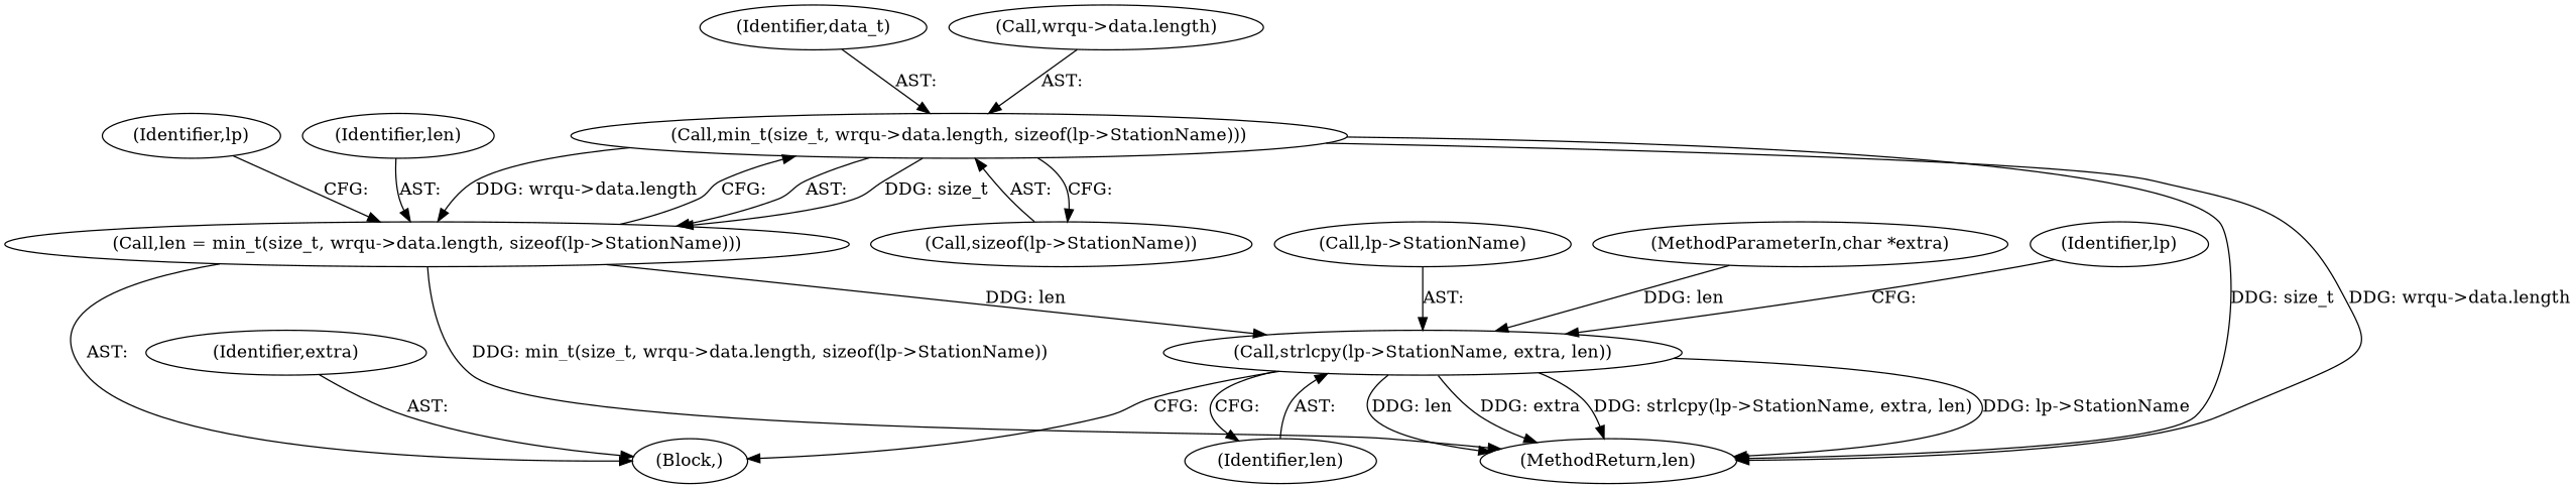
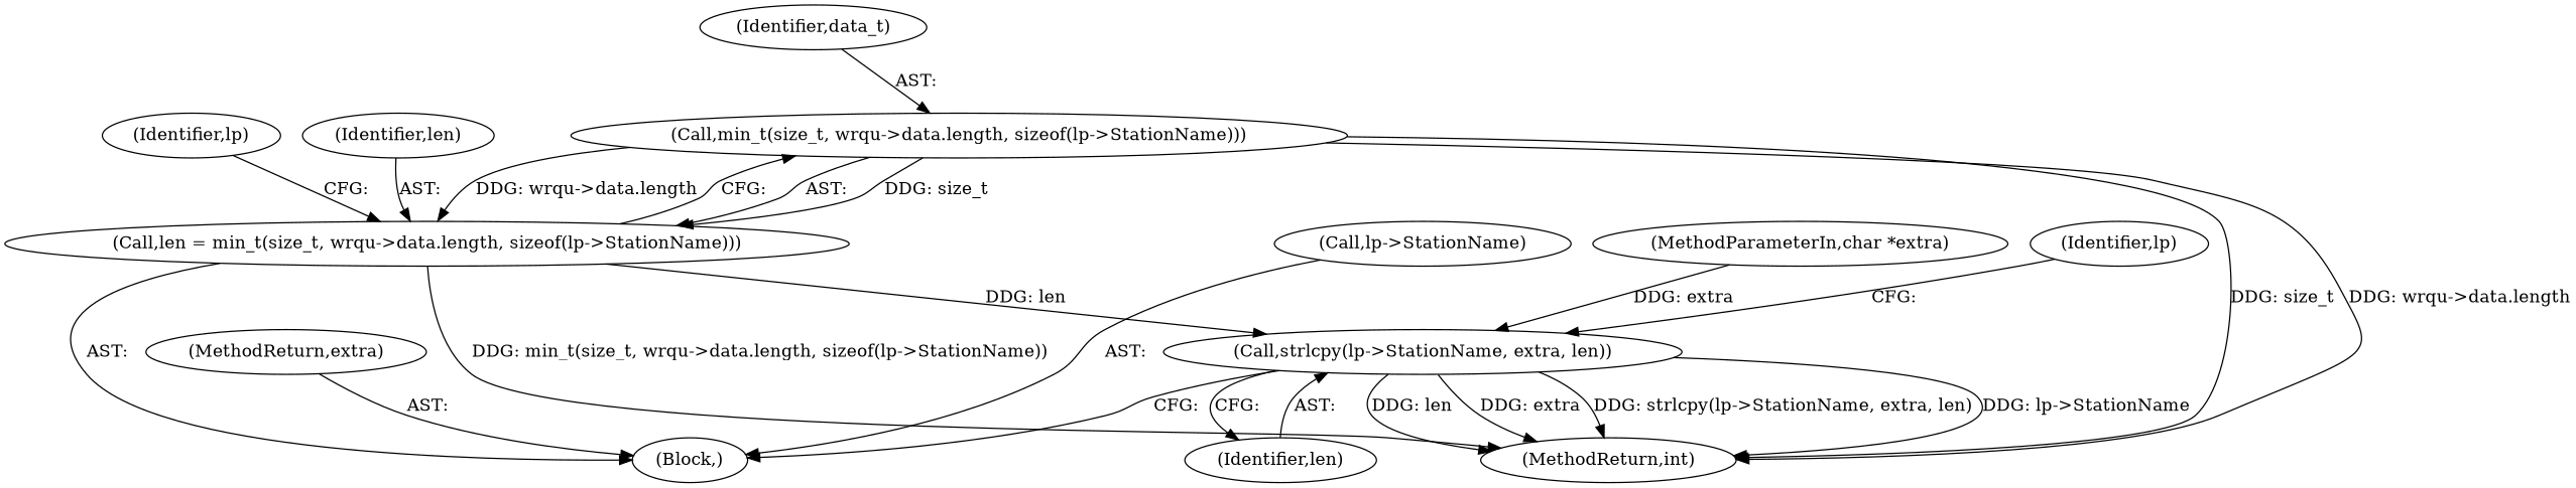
  digraph {
    n1 [label="(Call,min_t(size_t, wrqu->data.length, sizeof(lp->StationName)))"]
    n2 [label="(Call,len = min_t(size_t, wrqu->data.length, sizeof(lp->StationName)))"]
-   n3 [label="(MethodReturn,len)"]
-   n4 [label="(Call,sizeof(lp->StationName))"]
+   n3 [label="(MethodReturn,int)"]
    n5 [label="(Call,strlcpy(lp->StationName, extra, len))"]
    n6 [label="(Block,)"]
    n7 [label="(Identifier,len)"]
    n8 [label="(Identifier,lp)"]
-   n9 [label="(Identifier,extra)"]
+   n9 [label="(MethodReturn,extra)"]
    n10 [label="(MethodParameterIn,char *extra)"]
    n11 [label="(Identifier,data_t)"]
-   n12 [label="(Call,wrqu->data.length)"]
    n13 [label="(Call,lp->StationName)"]
    n14 [label="(Identifier,len)"]
    n15 [label="(Identifier,lp)"]
    n1 -> n2 [label="AST: "]
    n1 -> n2 [label="DDG: size_t"]
    n1 -> n2 [label="DDG: wrqu->data.length"]
    n1 -> n3 [label="DDG: size_t"]
    n1 -> n3 [label="DDG: wrqu->data.length"]
-   n1 -> n4 [label="CFG: "]
    n2 -> n1 [label="CFG: "]
    n2 -> n3 [label="DDG: min_t(size_t, wrqu->data.length, sizeof(lp->StationName))"]
    n2 -> n5 [label="DDG: len"]
    n2 -> n6 [label="AST: "]
-   n4 -> n1 [label="AST: "]
    n5 -> n3 [label="DDG: extra"]
    n5 -> n3 [label="DDG: strlcpy(lp->StationName, extra, len)"]
    n5 -> n3 [label="DDG: lp->StationName"]
    n5 -> n3 [label="DDG: len"]
    n5 -> n6 [label="CFG: "]
    n5 -> n7 [label="CFG: "]
    n7 -> n5 [label="AST: "]
    n8 -> n2 [label="CFG: "]
    n9 -> n6 [label="AST: "]
-   n10 -> n5 [label="DDG: len"]
+   n10 -> n5 [label="DDG: extra"]
    n11 -> n1 [label="AST: "]
-   n12 -> n1 [label="AST: "]
-   n13 -> n5 [label="AST: "]
+   n13 -> n6 [label="AST: "]
    n14 -> n2 [label="AST: "]
    n15 -> n5 [label="CFG: "]
  }
